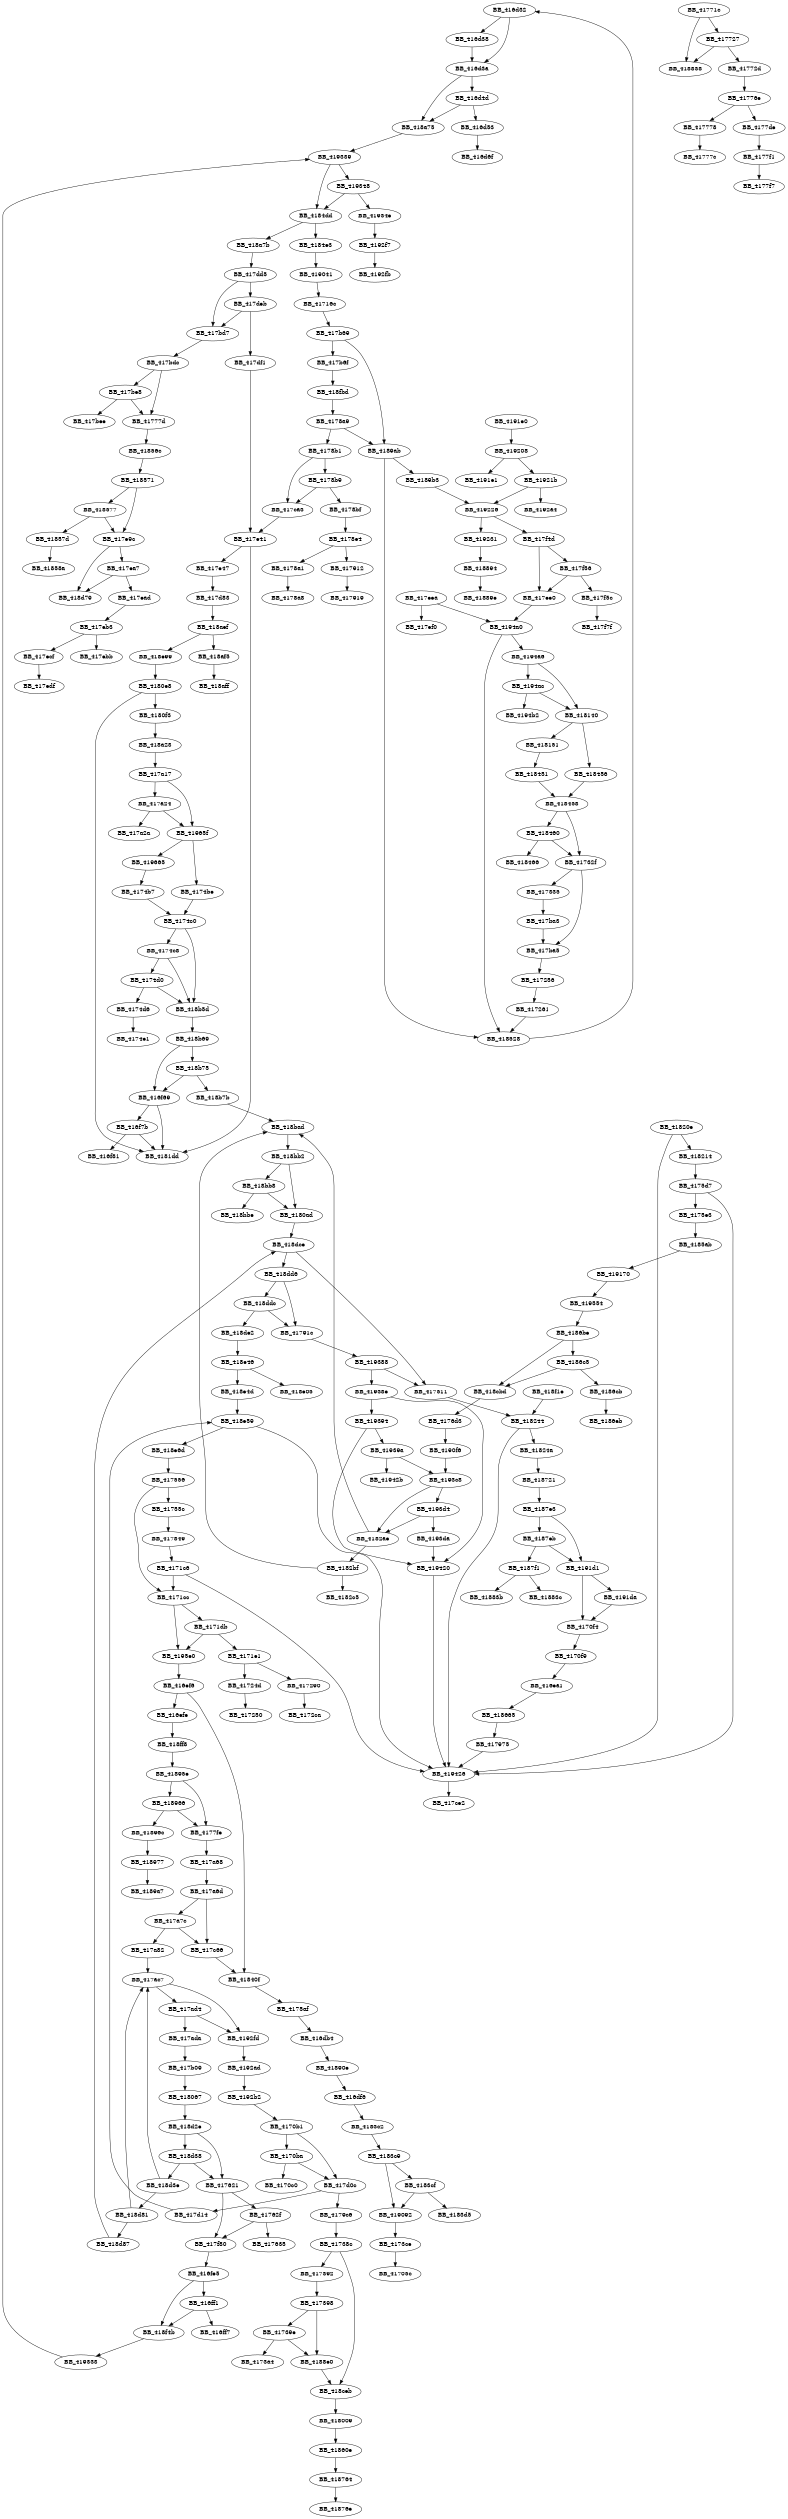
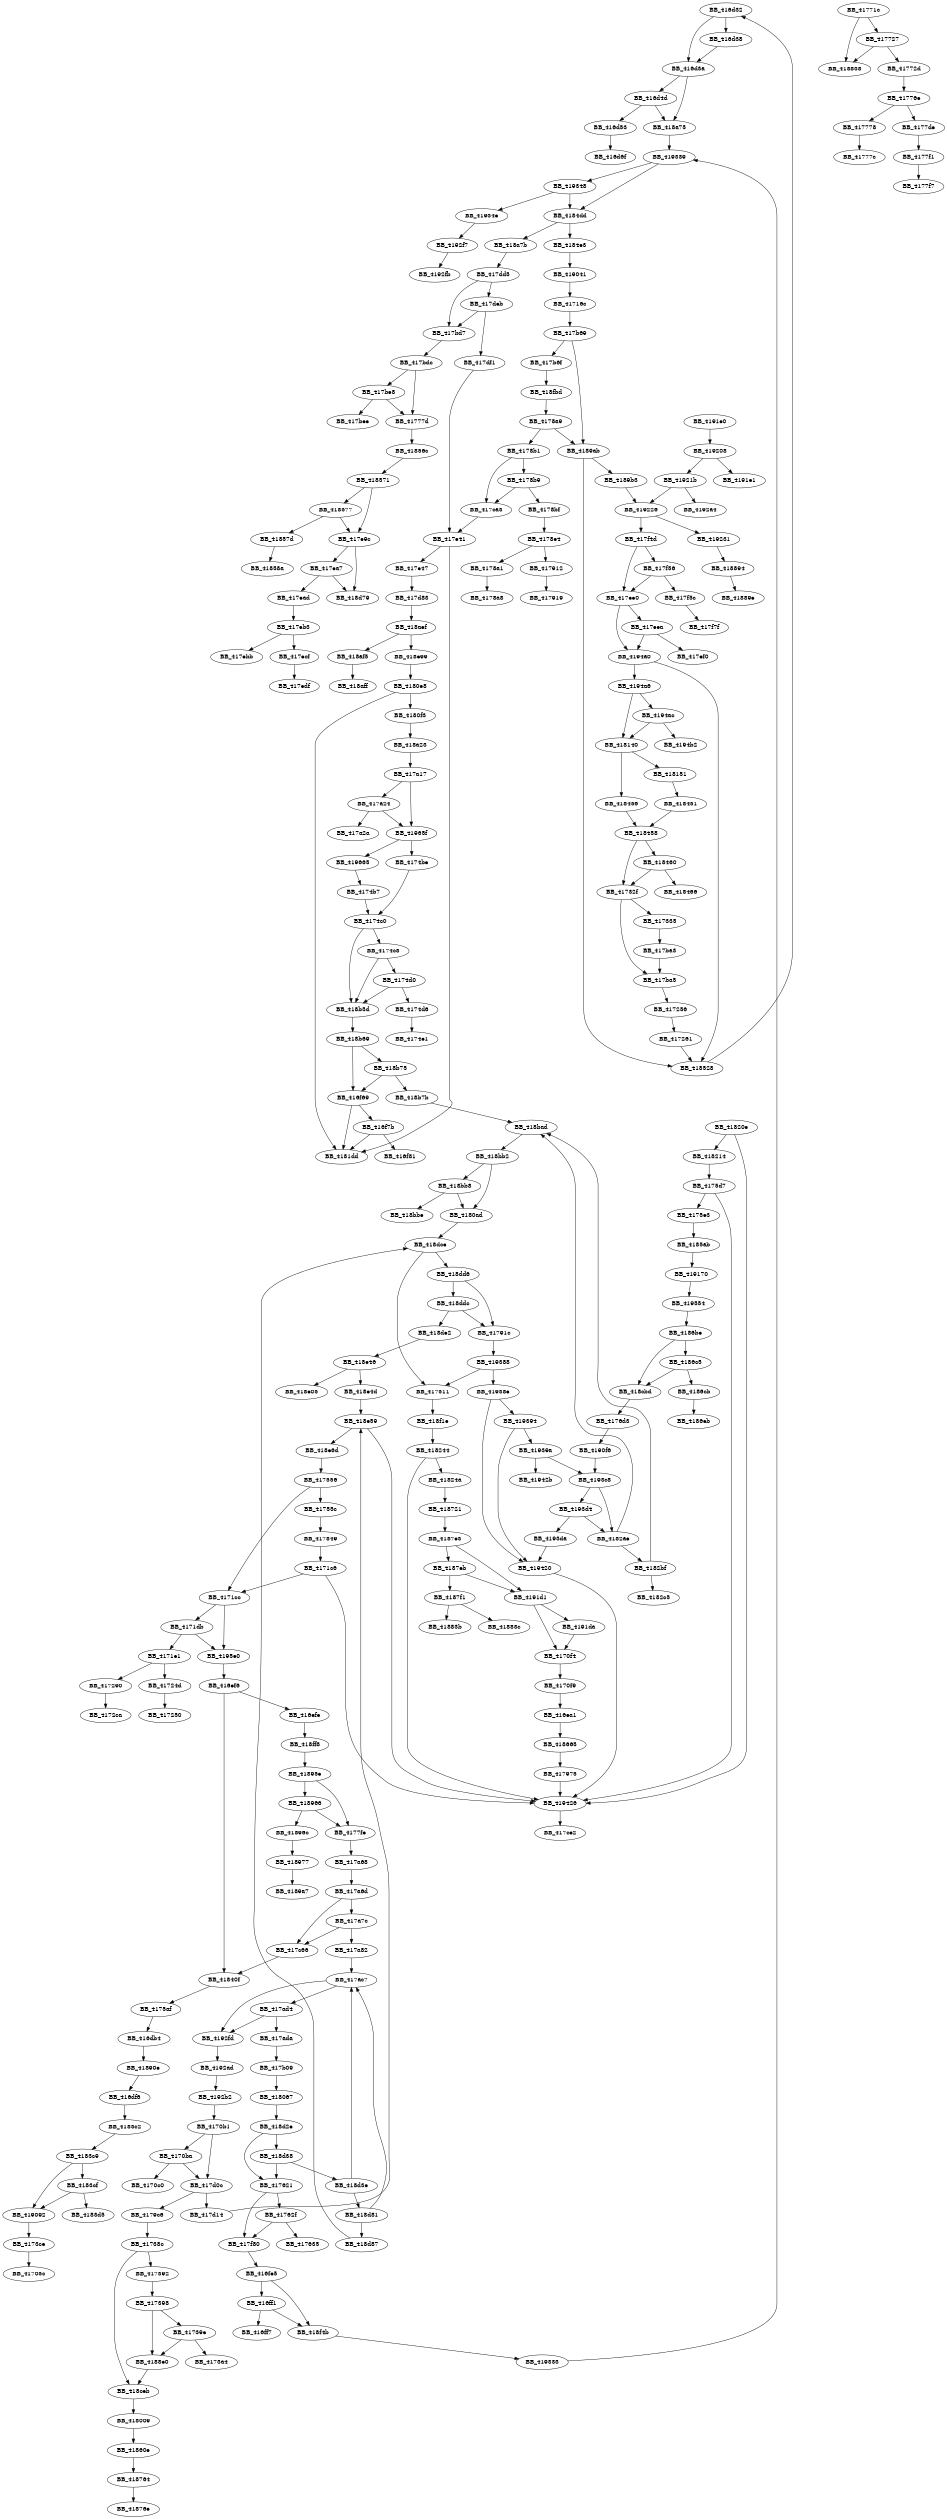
  digraph {
    BB_416d32
    BB_416d38
    BB_416d3a
    BB_416d4d
    BB_418a75
    BB_416d53
    BB_419339
    BB_416d6f
    BB_4184dd
    BB_419348
    BB_416db4
    BB_41890e
    BB_416df6
    BB_4183c2
    BB_4183c9
    BB_4183cf
    BB_419092
    BB_416ea1
    BB_418665
    BB_417975
    BB_419426
    BB_416ef6
    BB_416efe
    BB_41840f
    BB_418ff8
    BB_4175af
    BB_41895e
    BB_4177fe
    BB_418966
    BB_416f69
    BB_416f7b
    BB_4181dd
    BB_416f81
    BB_416fe5
    BB_416ff1
    BB_418f4b
    BB_416ff7
    BB_419333
    BB_4170b1
    BB_4170ba
    BB_417d0c
    BB_4170c0
    BB_4179c6
    BB_417d14
    BB_41738c
    BB_418e59
    BB_4170f4
    BB_4170f9
    BB_41716c
    BB_417b69
    BB_4189ab
    BB_417b6f
    BB_418528
    BB_4189b3
    BB_418fbd
    BB_4171c6
    BB_4171cc
    BB_4171db
    BB_4195e0
    BB_417ce2
    BB_4171e1
    BB_41724d
    BB_417290
    BB_417250
    BB_4172ca
    BB_417256
    BB_417261
    BB_41732f
    BB_417335
    BB_417ba5
    BB_417ba3
    BB_417392
    BB_418ceb
    BB_417398
    BB_418009
    BB_41739e
    BB_4188e0
    BB_41860e
    BB_4173a4
    BB_4173ce
    BB_41705c
    BB_4174b7
    BB_4174c0
    BB_4174c8
    BB_418b5d
    BB_4174d0
    BB_418b69
    BB_4174be
    BB_4174d6
    BB_418b75
    BB_4174e1
    BB_417511
    BB_418f1e
    BB_418244
    BB_41824a
    BB_417556
    BB_41755c
    BB_417849
    BB_4175d7
    BB_4175e3
    BB_4185ab
    BB_419170
    BB_419554
    BB_417621
    BB_41762f
    BB_417f80
    BB_417635
    BB_4176d3
    BB_4190f6
    BB_4193c8
    BB_4182ae
    BB_4193d4
    BB_41771c
    BB_417727
    BB_418838
    BB_41772d
    BB_41776e
    BB_417778
    BB_4177de
    BB_41777c
    BB_4177f1
    BB_4177f7
    BB_41777d
    BB_41856c
    BB_418571
    BB_417e9c
    BB_418577
    BB_417a68
    BB_417a6d
    BB_417a7c
    BB_417c66
    BB_4178a1
    BB_4178a8
    BB_4178a9
    BB_4178b1
    BB_4178b9
    BB_417ca3
    BB_4178bf
    BB_417e41
    BB_419226
    BB_4178e4
    BB_417e47
    BB_417912
    BB_417919
    BB_41791c
    BB_419388
    BB_41938e
    BB_419394
    BB_419420
    BB_417a17
    BB_417a24
    BB_41965f
    BB_417a2a
    BB_419665
    BB_417a82
    BB_417ac7
    BB_417ad4
    BB_4192fd
    BB_417ada
    BB_4192ad
    BB_417b09
    BB_4192b2
    BB_418067
    BB_418d2e
    BB_418d38
    BB_417bd7
    BB_417bdc
    BB_417be8
    BB_417bee
    BB_417d83
    BB_418e6d
    BB_418aef
    BB_418af5
    BB_418e99
    BB_418aff
    BB_4180e8
    BB_417dd5
    BB_417deb
    BB_417df1
    BB_417ea7
    BB_418d79
    BB_417ead
    BB_417eb3
    BB_417ebb
    BB_417ecf
    BB_417edf
    BB_417ee0
    BB_417eea
    BB_4194a0
    BB_417ef0
    BB_4194a6
    BB_418140
    BB_4194ac
    BB_417f4d
    BB_417f56
    BB_417f5c
    BB_417f7f
    BB_418764
    BB_41876e
    BB_418d3e
    BB_4180ad
    BB_418dce
    BB_418dd6
    BB_418ddc
    BB_4180f3
    BB_418a23
    BB_418151
    BB_418456
    BB_418451
    BB_418458
    BB_418460
    BB_41820e
    BB_418214
    BB_418721
    BB_4187e3
    BB_4187eb
    BB_4191d1
    BB_4182bf
    BB_418bad
    BB_4182c5
    BB_418bb2
    BB_418bb8
    BB_4183d5
    BB_418466
    BB_4184e3
    BB_418a7b
    BB_419041
    BB_41857d
    BB_41858a
    BB_4186be
    BB_4186c5
    BB_418cbd
    BB_4186cb
    BB_4186eb
    BB_4187f1
    BB_4191da
    BB_41883b
    BB_41883c
    BB_418894
    BB_41889e
    BB_41896c
    BB_418977
    BB_4189a7
    BB_419231
    BB_41934e
    BB_418b7b
    BB_418bbe
    BB_418d81
    BB_418d87
    BB_418de2
    BB_418e46
    BB_418e05
    BB_418e4d
    BB_4193da
    BB_4191e0
    BB_419208
    BB_4191e1
    BB_41921b
    BB_4192a4
    BB_4192f7
    BB_4192fb
    BB_41939a
    BB_41942b
    BB_4194b2
    BB_416d32 -> BB_416d38
    BB_416d32 -> BB_416d3a
    BB_416d38 -> BB_416d3a
    BB_416d3a -> BB_416d4d
    BB_416d3a -> BB_418a75
    BB_416d4d -> BB_418a75
    BB_416d4d -> BB_416d53
    BB_418a75 -> BB_419339
    BB_416d53 -> BB_416d6f
    BB_419339 -> BB_4184dd
    BB_419339 -> BB_419348
    BB_4184dd -> BB_4184e3
    BB_4184dd -> BB_418a7b
    BB_419348 -> BB_4184dd
    BB_419348 -> BB_41934e
    BB_416db4 -> BB_41890e
    BB_41890e -> BB_416df6
    BB_416df6 -> BB_4183c2
    BB_4183c2 -> BB_4183c9
    BB_4183c9 -> BB_4183cf
    BB_4183c9 -> BB_419092
    BB_4183cf -> BB_419092
    BB_4183cf -> BB_4183d5
    BB_419092 -> BB_4173ce
    BB_416ea1 -> BB_418665
    BB_418665 -> BB_417975
    BB_417975 -> BB_419426
    BB_419426 -> BB_417ce2
    BB_416ef6 -> BB_416efe
    BB_416ef6 -> BB_41840f
    BB_416efe -> BB_418ff8
    BB_41840f -> BB_4175af
    BB_418ff8 -> BB_41895e
    BB_4175af -> BB_416db4
    BB_41895e -> BB_4177fe
    BB_41895e -> BB_418966
    BB_4177fe -> BB_417a68
    BB_418966 -> BB_4177fe
    BB_418966 -> BB_41896c
    BB_416f69 -> BB_416f7b
    BB_416f69 -> BB_4181dd
    BB_416f7b -> BB_4181dd
    BB_416f7b -> BB_416f81
    BB_416fe5 -> BB_416ff1
    BB_416fe5 -> BB_418f4b
    BB_416ff1 -> BB_418f4b
    BB_416ff1 -> BB_416ff7
    BB_418f4b -> BB_419333
    BB_419333 -> BB_419339
    BB_4170b1 -> BB_4170ba
    BB_4170b1 -> BB_417d0c
    BB_4170ba -> BB_417d0c
    BB_4170ba -> BB_4170c0
    BB_417d0c -> BB_4179c6
    BB_417d0c -> BB_417d14
    BB_4179c6 -> BB_41738c
    BB_417d14 -> BB_418e59
    BB_41738c -> BB_417392
    BB_41738c -> BB_418ceb
    BB_418e59 -> BB_419426
    BB_418e59 -> BB_418e6d
    BB_4170f4 -> BB_4170f9
    BB_4170f9 -> BB_416ea1
    BB_41716c -> BB_417b69
    BB_417b69 -> BB_4189ab
    BB_417b69 -> BB_417b6f
    BB_4189ab -> BB_418528
    BB_4189ab -> BB_4189b3
    BB_417b6f -> BB_418fbd
    BB_418528 -> BB_416d32
    BB_4189b3 -> BB_419226
    BB_418fbd -> BB_4178a9
    BB_4171c6 -> BB_419426
    BB_4171c6 -> BB_4171cc
    BB_4171cc -> BB_4171db
    BB_4171cc -> BB_4195e0
    BB_4171db -> BB_4195e0
    BB_4171db -> BB_4171e1
    BB_4195e0 -> BB_416ef6
    BB_4171e1 -> BB_41724d
    BB_4171e1 -> BB_417290
    BB_41724d -> BB_417250
    BB_417290 -> BB_4172ca
    BB_417256 -> BB_417261
    BB_417261 -> BB_418528
    BB_41732f -> BB_417335
    BB_41732f -> BB_417ba5
    BB_417335 -> BB_417ba3
    BB_417ba5 -> BB_417256
    BB_417ba3 -> BB_417ba5
    BB_417392 -> BB_417398
    BB_418ceb -> BB_418009
    BB_417398 -> BB_41739e
    BB_417398 -> BB_4188e0
    BB_418009 -> BB_41860e
    BB_41739e -> BB_4188e0
    BB_41739e -> BB_4173a4
    BB_4188e0 -> BB_418ceb
    BB_41860e -> BB_418764
    BB_4173ce -> BB_41705c
    BB_4174b7 -> BB_4174c0
    BB_4174c0 -> BB_4174c8
    BB_4174c0 -> BB_418b5d
    BB_4174c8 -> BB_418b5d
    BB_4174c8 -> BB_4174d0
    BB_418b5d -> BB_418b69
    BB_4174d0 -> BB_418b5d
    BB_4174d0 -> BB_4174d6
    BB_418b69 -> BB_416f69
    BB_418b69 -> BB_418b75
    BB_4174be -> BB_4174c0
    BB_4174d6 -> BB_4174e1
    BB_418b75 -> BB_416f69
    BB_418b75 -> BB_418b7b
-   BB_417511 -> BB_418244
+   BB_417511 -> BB_418f1e
    BB_418f1e -> BB_418244
    BB_418244 -> BB_419426
    BB_418244 -> BB_41824a
    BB_41824a -> BB_418721
    BB_417556 -> BB_4171cc
    BB_417556 -> BB_41755c
    BB_41755c -> BB_417849
    BB_417849 -> BB_4171c6
    BB_4175d7 -> BB_419426
    BB_4175d7 -> BB_4175e3
    BB_4175e3 -> BB_4185ab
    BB_4185ab -> BB_419170
    BB_419170 -> BB_419554
    BB_419554 -> BB_4186be
    BB_417621 -> BB_41762f
    BB_417621 -> BB_417f80
    BB_41762f -> BB_417f80
    BB_41762f -> BB_417635
    BB_417f80 -> BB_416fe5
    BB_4176d3 -> BB_4190f6
    BB_4190f6 -> BB_4193c8
    BB_4193c8 -> BB_4182ae
    BB_4193c8 -> BB_4193d4
    BB_4182ae -> BB_4182bf
    BB_4182ae -> BB_418bad
    BB_4193d4 -> BB_4182ae
    BB_4193d4 -> BB_4193da
    BB_41771c -> BB_417727
    BB_41771c -> BB_418838
    BB_417727 -> BB_418838
    BB_417727 -> BB_41772d
    BB_41772d -> BB_41776e
    BB_41776e -> BB_417778
    BB_41776e -> BB_4177de
    BB_417778 -> BB_41777c
    BB_4177de -> BB_4177f1
    BB_4177f1 -> BB_4177f7
    BB_41777d -> BB_41856c
    BB_41856c -> BB_418571
    BB_418571 -> BB_417e9c
    BB_418571 -> BB_418577
    BB_417e9c -> BB_417ea7
    BB_417e9c -> BB_418d79
    BB_418577 -> BB_417e9c
    BB_418577 -> BB_41857d
    BB_417a68 -> BB_417a6d
    BB_417a6d -> BB_417a7c
    BB_417a6d -> BB_417c66
    BB_417a7c -> BB_417c66
    BB_417a7c -> BB_417a82
    BB_417c66 -> BB_41840f
    BB_4178a1 -> BB_4178a8
    BB_4178a9 -> BB_4189ab
    BB_4178a9 -> BB_4178b1
    BB_4178b1 -> BB_4178b9
    BB_4178b1 -> BB_417ca3
    BB_4178b9 -> BB_417ca3
    BB_4178b9 -> BB_4178bf
    BB_417ca3 -> BB_417e41
    BB_4178bf -> BB_4178e4
    BB_417e41 -> BB_4181dd
    BB_417e41 -> BB_417e47
    BB_419226 -> BB_417f4d
    BB_419226 -> BB_419231
    BB_4178e4 -> BB_4178a1
    BB_4178e4 -> BB_417912
    BB_417e47 -> BB_417d83
    BB_417912 -> BB_417919
    BB_41791c -> BB_419388
    BB_419388 -> BB_417511
    BB_419388 -> BB_41938e
    BB_41938e -> BB_419394
    BB_41938e -> BB_419420
    BB_419394 -> BB_419420
    BB_419394 -> BB_41939a
    BB_419420 -> BB_419426
    BB_417a17 -> BB_417a24
    BB_417a17 -> BB_41965f
    BB_417a24 -> BB_41965f
    BB_417a24 -> BB_417a2a
    BB_41965f -> BB_4174be
    BB_41965f -> BB_419665
    BB_419665 -> BB_4174b7
    BB_417a82 -> BB_417ac7
    BB_417ac7 -> BB_417ad4
    BB_417ac7 -> BB_4192fd
    BB_417ad4 -> BB_4192fd
    BB_417ad4 -> BB_417ada
    BB_4192fd -> BB_4192ad
    BB_417ada -> BB_417b09
    BB_4192ad -> BB_4192b2
    BB_417b09 -> BB_418067
    BB_4192b2 -> BB_4170b1
    BB_418067 -> BB_418d2e
    BB_418d2e -> BB_417621
    BB_418d2e -> BB_418d38
    BB_418d38 -> BB_417621
    BB_418d38 -> BB_418d3e
    BB_417bd7 -> BB_417bdc
    BB_417bdc -> BB_41777d
    BB_417bdc -> BB_417be8
    BB_417be8 -> BB_41777d
    BB_417be8 -> BB_417bee
    BB_417d83 -> BB_418aef
    BB_418e6d -> BB_417556
    BB_418aef -> BB_418af5
    BB_418aef -> BB_418e99
    BB_418af5 -> BB_418aff
    BB_418e99 -> BB_4180e8
    BB_4180e8 -> BB_4181dd
    BB_4180e8 -> BB_4180f3
    BB_417dd5 -> BB_417bd7
    BB_417dd5 -> BB_417deb
    BB_417deb -> BB_417bd7
    BB_417deb -> BB_417df1
    BB_417df1 -> BB_417e41
    BB_417ea7 -> BB_418d79
    BB_417ea7 -> BB_417ead
    BB_417ead -> BB_417eb3
    BB_417eb3 -> BB_417ebb
    BB_417eb3 -> BB_417ecf
    BB_417ecf -> BB_417edf
+   BB_417ee0 -> BB_417eea
    BB_417ee0 -> BB_4194a0
    BB_417eea -> BB_4194a0
    BB_417eea -> BB_417ef0
    BB_4194a0 -> BB_418528
    BB_4194a0 -> BB_4194a6
    BB_4194a6 -> BB_418140
    BB_4194a6 -> BB_4194ac
    BB_418140 -> BB_418151
    BB_418140 -> BB_418456
    BB_4194ac -> BB_418140
    BB_4194ac -> BB_4194b2
    BB_417f4d -> BB_417ee0
    BB_417f4d -> BB_417f56
    BB_417f56 -> BB_417ee0
    BB_417f56 -> BB_417f5c
    BB_417f5c -> BB_417f7f
    BB_418764 -> BB_41876e
    BB_418d3e -> BB_417ac7
    BB_418d3e -> BB_418d81
    BB_4180ad -> BB_418dce
    BB_418dce -> BB_417511
    BB_418dce -> BB_418dd6
    BB_418dd6 -> BB_41791c
    BB_418dd6 -> BB_418ddc
    BB_418ddc -> BB_41791c
    BB_418ddc -> BB_418de2
    BB_4180f3 -> BB_418a23
    BB_418a23 -> BB_417a17
    BB_418151 -> BB_418451
    BB_418456 -> BB_418458
    BB_418451 -> BB_418458
    BB_418458 -> BB_41732f
    BB_418458 -> BB_418460
    BB_418460 -> BB_41732f
    BB_418460 -> BB_418466
    BB_41820e -> BB_419426
    BB_41820e -> BB_418214
    BB_418214 -> BB_4175d7
    BB_418721 -> BB_4187e3
    BB_4187e3 -> BB_4187eb
    BB_4187e3 -> BB_4191d1
    BB_4187eb -> BB_4191d1
    BB_4187eb -> BB_4187f1
    BB_4191d1 -> BB_4170f4
    BB_4191d1 -> BB_4191da
    BB_4182bf -> BB_418bad
    BB_4182bf -> BB_4182c5
    BB_418bad -> BB_418bb2
    BB_418bb2 -> BB_4180ad
    BB_418bb2 -> BB_418bb8
    BB_418bb8 -> BB_4180ad
    BB_418bb8 -> BB_418bbe
    BB_4184e3 -> BB_419041
    BB_418a7b -> BB_417dd5
    BB_419041 -> BB_41716c
    BB_41857d -> BB_41858a
    BB_4186be -> BB_4186c5
    BB_4186be -> BB_418cbd
    BB_4186c5 -> BB_418cbd
    BB_4186c5 -> BB_4186cb
    BB_418cbd -> BB_4176d3
    BB_4186cb -> BB_4186eb
    BB_4187f1 -> BB_41883b
    BB_4187f1 -> BB_41883c
    BB_4191da -> BB_4170f4
    BB_418894 -> BB_41889e
    BB_41896c -> BB_418977
    BB_418977 -> BB_4189a7
    BB_419231 -> BB_418894
    BB_41934e -> BB_4192f7
    BB_418b7b -> BB_418bad
    BB_418d81 -> BB_417ac7
    BB_418d81 -> BB_418d87
    BB_418d87 -> BB_418dce
    BB_418de2 -> BB_418e46
    BB_418e46 -> BB_418e05
    BB_418e46 -> BB_418e4d
    BB_418e4d -> BB_418e59
    BB_4193da -> BB_419420
    BB_4191e0 -> BB_419208
    BB_419208 -> BB_4191e1
    BB_419208 -> BB_41921b
    BB_41921b -> BB_419226
    BB_41921b -> BB_4192a4
    BB_4192f7 -> BB_4192fb
    BB_41939a -> BB_4193c8
    BB_41939a -> BB_41942b
  }
